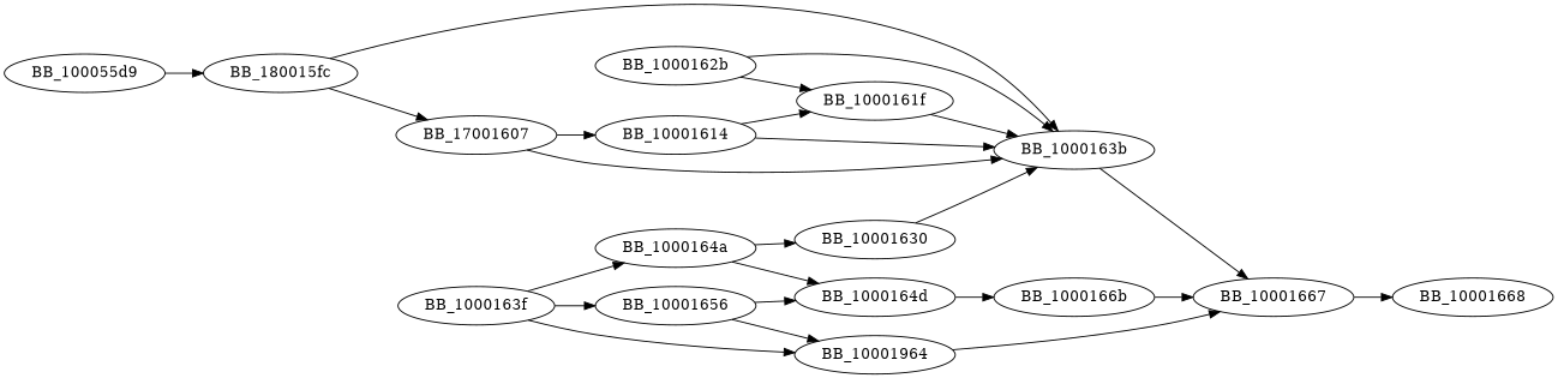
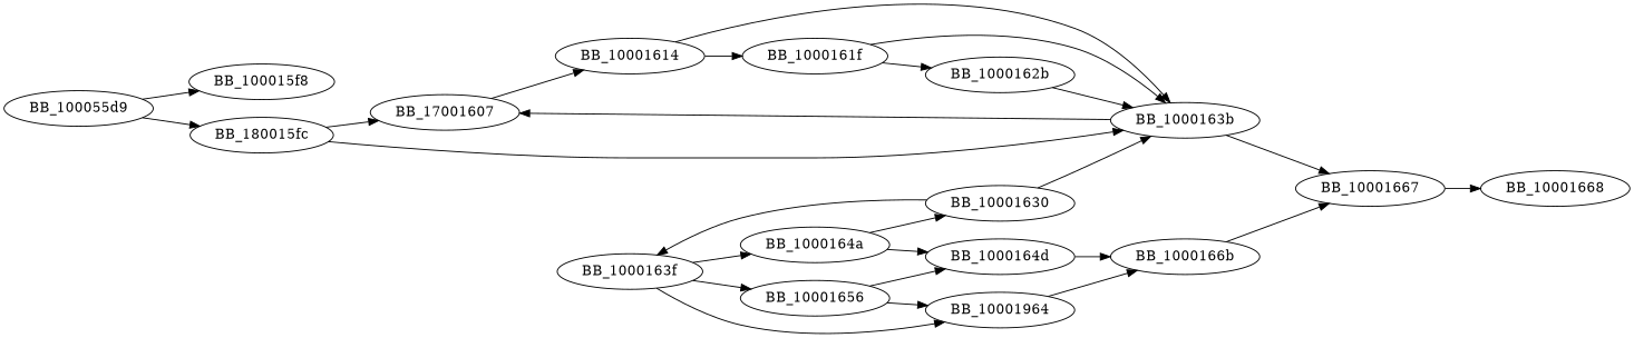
  digraph {
    rankdir=LR
    n1 [label=BB_100055d9]
+   BB_100015f8
    n3 [label=BB_180015fc]
    n4 [label=BB_17001607]
    BB_1000163b
    BB_10001614
    BB_10001667
    BB_1000161f
    BB_1000162b
    BB_10001630
    BB_1000163f
    BB_1000164a
    n13 [label=BB_10001964]
    BB_10001656
    BB_1000164d
    BB_1000166b
    BB_10001668
+   n1 -> BB_100015f8
    n1 -> n3
    n3 -> n4
    n3 -> BB_1000163b
-   n4 -> BB_1000163b
+   BB_1000163b -> n4
    n4 -> BB_10001614
    BB_1000163b -> BB_10001667
    BB_10001614 -> BB_1000163b
    BB_10001614 -> BB_1000161f
    BB_10001667 -> BB_10001668
    BB_1000161f -> BB_1000163b
-   BB_1000162b -> BB_1000161f
+   BB_1000161f -> BB_1000162b
    BB_1000162b -> BB_1000163b
    BB_10001630 -> BB_1000163b
+   BB_10001630 -> BB_1000163f
    BB_1000163f -> BB_1000164a
    BB_1000163f -> n13
    BB_1000163f -> BB_10001656
    BB_1000164a -> BB_10001630
    BB_1000164a -> BB_1000164d
-   n13 -> BB_10001667
+   n13 -> BB_1000166b
    BB_10001656 -> n13
    BB_10001656 -> BB_1000164d
    BB_1000164d -> BB_1000166b
    BB_1000166b -> BB_10001667
  }
